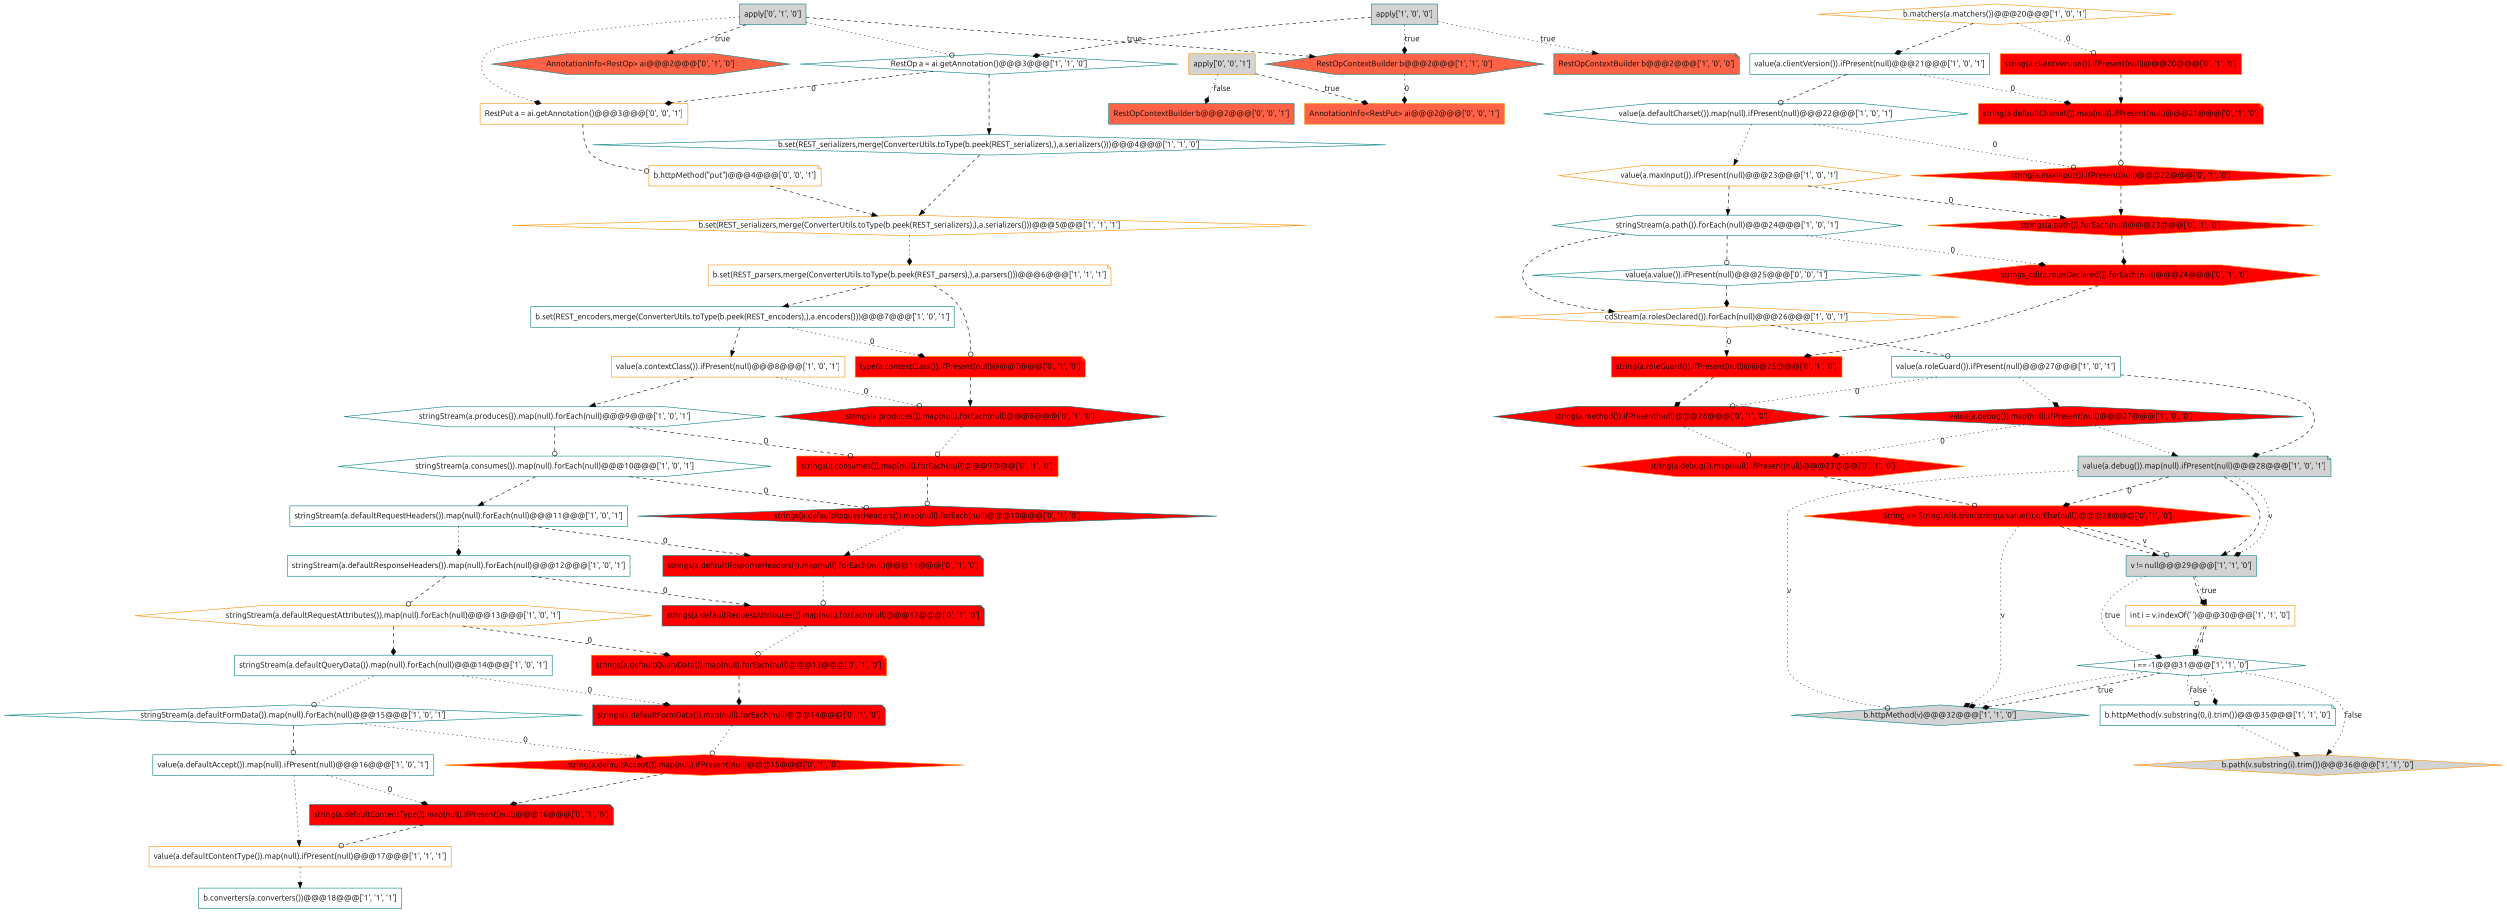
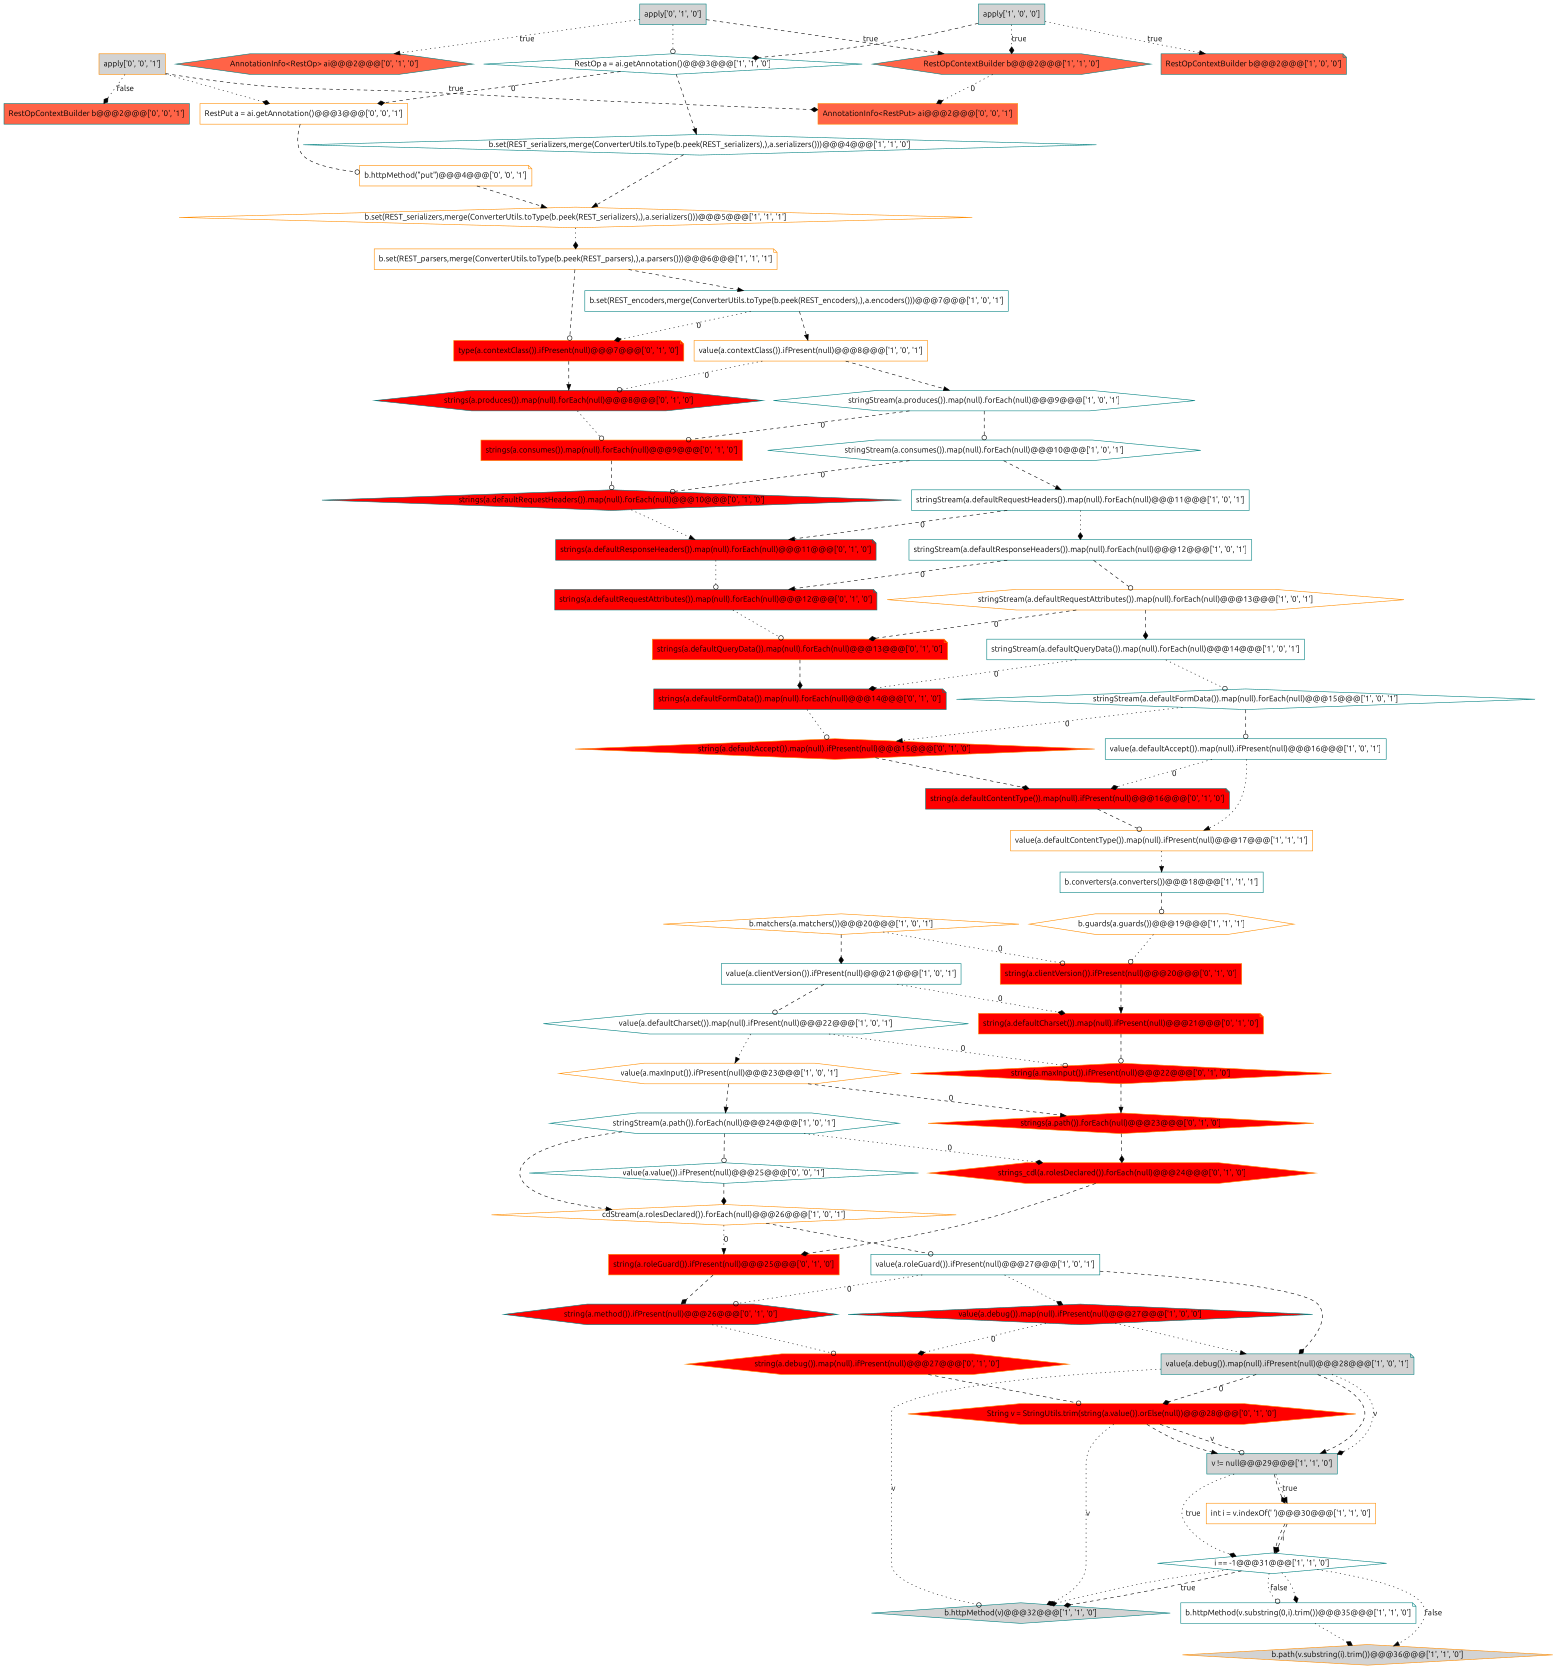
  digraph {
    fontname=Ubuntu
    node [color=teal fillcolor=white fontname=Ubuntu shape=box style=filled]
    edge [arrowhead=diamond fontname=Ubuntu style=dashed]
    n1 [color=darkorange label="value(a.defaultContentType()).map(null).ifPresent(null)@@@17@@@['1', '1', '1']"]
    n2 [label="b.converters(a.converters())@@@18@@@['1', '1', '1']"]
+   n3 [color=darkorange label="b.guards(a.guards())@@@19@@@['1', '1', '1']" shape=hexagon]
    n4 [fillcolor=red label="value(a.debug()).map(null).ifPresent(null)@@@27@@@['1', '0', '0']" shape=diamond]
    n5 [color=darkorange fillcolor=red label="string(a.debug()).map(null).ifPresent(null)@@@27@@@['0', '1', '0']" shape=hexagon]
    n6 [fillcolor=lightgray label="value(a.debug()).map(null).ifPresent(null)@@@28@@@['1', '0', '1']" shape=note]
    n7 [color=darkorange fillcolor=red label="String v = StringUtils.trim(string(a.value()).orElse(null))@@@28@@@['0', '1', '0']" shape=hexagon]
    n8 [fillcolor=lightgray label="v != null@@@29@@@['1', '1', '0']"]
    n9 [fillcolor=lightgray label="b.httpMethod(v)@@@32@@@['1', '1', '0']" shape=diamond]
    n10 [color=darkorange label="int i = v.indexOf(' ')@@@30@@@['1', '1', '0']"]
    n11 [label="i == -1@@@31@@@['1', '1', '0']" shape=diamond]
    n12 [color=darkorange fillcolor=red label="strings(a.consumes()).map(null).forEach(null)@@@9@@@['0', '1', '0']"]
    n13 [fillcolor=red label="strings(a.defaultRequestHeaders()).map(null).forEach(null)@@@10@@@['0', '1', '0']" shape=diamond]
    n14 [fillcolor=red label="strings(a.defaultResponseHeaders()).map(null).forEach(null)@@@11@@@['0', '1', '0']" shape=note]
    n15 [color=darkorange fillcolor=red label="string(a.clientVersion()).ifPresent(null)@@@20@@@['0', '1', '0']"]
    n16 [color=darkorange fillcolor=red label="string(a.defaultCharset()).map(null).ifPresent(null)@@@21@@@['0', '1', '0']" shape=note]
    n17 [color=darkorange fillcolor=red label="string(a.maxInput()).ifPresent(null)@@@22@@@['0', '1', '0']" shape=diamond]
    n18 [fillcolor=tomato label="RestOpContextBuilder b@@@2@@@['0', '0', '1']"]
    n19 [label="stringStream(a.defaultResponseHeaders()).map(null).forEach(null)@@@12@@@['1', '0', '1']"]
    n20 [fillcolor=red label="strings(a.defaultRequestAttributes()).map(null).forEach(null)@@@12@@@['0', '1', '0']" shape=note]
    n21 [color=darkorange label="stringStream(a.defaultRequestAttributes()).map(null).forEach(null)@@@13@@@['1', '0', '1']" shape=hexagon]
    n22 [color=darkorange fillcolor=red label="strings(a.defaultQueryData()).map(null).forEach(null)@@@13@@@['0', '1', '0']" shape=note]
    n23 [label="stringStream(a.defaultQueryData()).map(null).forEach(null)@@@14@@@['1', '0', '1']"]
    n24 [label="RestOp a = ai.getAnnotation()@@@3@@@['1', '1', '0']" shape=diamond]
    n25 [label="b.set(REST_serializers,merge(ConverterUtils.toType(b.peek(REST_serializers),),a.serializers()))@@@4@@@['1', '1', '0']" shape=diamond]
    n26 [color=darkorange label="RestPut a = ai.getAnnotation()@@@3@@@['0', '0', '1']"]
    n27 [color=darkorange label="b.set(REST_serializers,merge(ConverterUtils.toType(b.peek(REST_serializers),),a.serializers()))@@@5@@@['1', '1', '1']" shape=diamond]
    n28 [color=darkorange label="b.httpMethod(\"put\")@@@4@@@['0', '0', '1']" shape=note]
    n29 [fillcolor=red label="strings(a.defaultFormData()).map(null).forEach(null)@@@14@@@['0', '1', '0']" shape=note]
    n30 [color=darkorange label="b.matchers(a.matchers())@@@20@@@['1', '0', '1']" shape=diamond]
    n31 [label="value(a.clientVersion()).ifPresent(null)@@@21@@@['1', '0', '1']"]
    n32 [label="stringStream(a.defaultRequestHeaders()).map(null).forEach(null)@@@11@@@['1', '0', '1']"]
    n33 [label="value(a.roleGuard()).ifPresent(null)@@@27@@@['1', '0', '1']"]
    n34 [fillcolor=red label="string(a.method()).ifPresent(null)@@@26@@@['0', '1', '0']" shape=hexagon]
    n35 [label="stringStream(a.defaultFormData()).map(null).forEach(null)@@@15@@@['1', '0', '1']" shape=diamond]
    n36 [color=darkorange fillcolor=red label="string(a.defaultAccept()).map(null).ifPresent(null)@@@15@@@['0', '1', '0']" shape=diamond]
    n37 [label="value(a.defaultAccept()).map(null).ifPresent(null)@@@16@@@['1', '0', '1']"]
    n38 [fillcolor=red label="string(a.defaultContentType()).map(null).ifPresent(null)@@@16@@@['0', '1', '0']" shape=note]
    n39 [color=darkorange fillcolor=red label="string(a.roleGuard()).ifPresent(null)@@@25@@@['0', '1', '0']"]
    n40 [color=darkorange fillcolor=red label="type(a.contextClass()).ifPresent(null)@@@7@@@['0', '1', '0']" shape=note]
    n41 [fillcolor=red label="strings(a.produces()).map(null).forEach(null)@@@8@@@['0', '1', '0']" shape=hexagon]
    n42 [color=darkorange fillcolor=lightgray label="b.path(v.substring(i).trim())@@@36@@@['1', '1', '0']" shape=diamond]
    n43 [label="b.httpMethod(v.substring(0,i).trim())@@@35@@@['1', '1', '0']" shape=note]
    n44 [color=darkorange label="b.set(REST_parsers,merge(ConverterUtils.toType(b.peek(REST_parsers),),a.parsers()))@@@6@@@['1', '1', '1']" shape=note]
    n45 [fillcolor=tomato label="RestOpContextBuilder b@@@2@@@['1', '1', '0']" shape=hexagon]
    n46 [color=darkorange fillcolor=tomato label="AnnotationInfo<RestPut> ai@@@2@@@['0', '0', '1']"]
    n47 [color=darkorange label="value(a.contextClass()).ifPresent(null)@@@8@@@['1', '0', '1']"]
    n48 [label="stringStream(a.produces()).map(null).forEach(null)@@@9@@@['1', '0', '1']" shape=hexagon]
    n49 [label="stringStream(a.consumes()).map(null).forEach(null)@@@10@@@['1', '0', '1']" shape=hexagon]
    n50 [label="b.set(REST_encoders,merge(ConverterUtils.toType(b.peek(REST_encoders),),a.encoders()))@@@7@@@['1', '0', '1']"]
    n51 [color=darkorange fillcolor=red label="strings(a.path()).forEach(null)@@@23@@@['0', '1', '0']" shape=diamond]
    n52 [label="value(a.defaultCharset()).map(null).ifPresent(null)@@@22@@@['1', '0', '1']" shape=hexagon]
    n53 [color=darkorange label="value(a.maxInput()).ifPresent(null)@@@23@@@['1', '0', '1']" shape=hexagon]
    n54 [label="stringStream(a.path()).forEach(null)@@@24@@@['1', '0', '1']" shape=hexagon]
    n55 [label="value(a.value()).ifPresent(null)@@@25@@@['0', '0', '1']" shape=diamond]
    n56 [color=darkorange fillcolor=red label="strings_cdl(a.rolesDeclared()).forEach(null)@@@24@@@['0', '1', '0']" shape=hexagon]
    n57 [color=darkorange label="cdStream(a.rolesDeclared()).forEach(null)@@@26@@@['1', '0', '1']" shape=diamond]
    n58 [fillcolor=lightgray label="apply['0', '1', '0']"]
    n59 [fillcolor=tomato label="AnnotationInfo<RestOp> ai@@@2@@@['0', '1', '0']" shape=hexagon]
    n60 [fillcolor=lightgray label="apply['1', '0', '0']"]
    n61 [fillcolor=tomato label="RestOpContextBuilder b@@@2@@@['1', '0', '0']" shape=note]
    n62 [color=darkorange fillcolor=lightgray label="apply['0', '0', '1']"]
    n1 -> n2 [arrowhead=normal style=dotted]
+   n2 -> n3 [arrowhead=odot]
+   n3 -> n15 [arrowhead=odot style=dotted]
    n4 -> n5 [label=0 style=dotted]
    n4 -> n6 [arrowhead=normal style=dotted]
    n5 -> n7 [arrowhead=odot]
    n6 -> n7 [label=0]
    n6 -> n8 [arrowhead=normal]
    n6 -> n8 [label=v style=dotted]
    n6 -> n9 [arrowhead=odot label=v style=dotted]
    n7 -> n8 [arrowhead=normal]
    n7 -> n8 [arrowhead=odot label=v]
    n7 -> n9 [label=v style=dotted]
    n8 -> n10 [arrowhead=normal label=true style=dotted]
    n8 -> n10
    n8 -> n11 [label=true style=dotted]
    n10 -> n11 [arrowhead=normal]
    n10 -> n11 [label=i]
    n11 -> n9 [label=true]
    n11 -> n9 [style=dotted]
    n11 -> n42 [arrowhead=normal label=false style=dotted]
    n11 -> n43 [style=dotted]
    n11 -> n43 [arrowhead=odot label=false style=dotted]
    n12 -> n13 [arrowhead=odot]
    n13 -> n14 [arrowhead=normal style=dotted]
    n14 -> n20 [arrowhead=odot style=dotted]
    n15 -> n16 [arrowhead=normal]
    n16 -> n17 [arrowhead=odot]
    n17 -> n51 [arrowhead=normal]
    n19 -> n20 [arrowhead=normal label=0]
    n19 -> n21 [arrowhead=odot]
    n20 -> n22 [arrowhead=odot style=dotted]
    n21 -> n22 [label=0]
    n21 -> n23
    n22 -> n29
    n23 -> n29 [label=0 style=dotted]
    n23 -> n35 [arrowhead=odot style=dotted]
    n24 -> n25 [arrowhead=normal]
    n24 -> n26 [label=0]
    n25 -> n27 [arrowhead=normal]
    n26 -> n28 [arrowhead=odot]
    n27 -> n44 [style=dotted]
    n28 -> n27 [arrowhead=normal]
    n29 -> n36 [arrowhead=odot style=dotted]
    n30 -> n15 [arrowhead=odot label=0 style=dotted]
    n30 -> n31
    n31 -> n16 [label=0 style=dotted]
    n31 -> n52 [arrowhead=odot]
    n32 -> n14 [arrowhead=normal label=0]
    n32 -> n19 [style=dotted]
    n33 -> n4 [style=dotted]
    n33 -> n6
    n33 -> n34 [arrowhead=odot label=0 style=dotted]
    n34 -> n5 [arrowhead=odot style=dotted]
    n35 -> n36 [arrowhead=normal label=0 style=dotted]
    n35 -> n37 [arrowhead=odot]
    n36 -> n38
    n37 -> n1 [arrowhead=normal style=dotted]
    n37 -> n38 [label=0 style=dotted]
    n38 -> n1 [arrowhead=odot]
    n39 -> n34
    n40 -> n41 [arrowhead=normal]
    n41 -> n12 [arrowhead=odot style=dotted]
    n43 -> n42 [style=dotted]
    n44 -> n40 [arrowhead=odot]
    n44 -> n50 [arrowhead=normal]
    n45 -> n46 [label=0 style=dotted]
    n47 -> n41 [arrowhead=odot label=0 style=dotted]
    n47 -> n48 [arrowhead=normal]
    n48 -> n12 [arrowhead=odot label=0]
    n48 -> n49 [arrowhead=odot]
    n49 -> n13 [arrowhead=odot label=0]
    n49 -> n32 [arrowhead=normal]
    n50 -> n40 [label=0 style=dotted]
    n50 -> n47 [arrowhead=normal]
    n51 -> n56
    n52 -> n17 [arrowhead=odot label=0 style=dotted]
    n52 -> n53 [arrowhead=normal style=dotted]
    n53 -> n51 [arrowhead=normal label=0]
    n53 -> n54 [arrowhead=normal]
    n54 -> n55 [arrowhead=odot]
    n54 -> n56 [label=0 style=dotted]
    n54 -> n57 [arrowhead=normal]
    n55 -> n57
    n56 -> n39
    n57 -> n33 [arrowhead=odot]
    n57 -> n39 [arrowhead=normal label=0 style=dotted]
    n58 -> n24 [arrowhead=odot style=dotted]
    n58 -> n45 [arrowhead=normal label=true]
-   n58 -> n59 [arrowhead=normal label=true]
+   n58 -> n59 [arrowhead=normal label=true style=dotted]
    n60 -> n24
    n60 -> n45 [label=true style=dotted]
    n60 -> n61 [arrowhead=normal label=true style=dotted]
    n62 -> n18 [label=false style=dotted]
-   n58 -> n26 [style=dotted]
+   n62 -> n26 [style=dotted]
    n62 -> n46 [label=true]
  }
